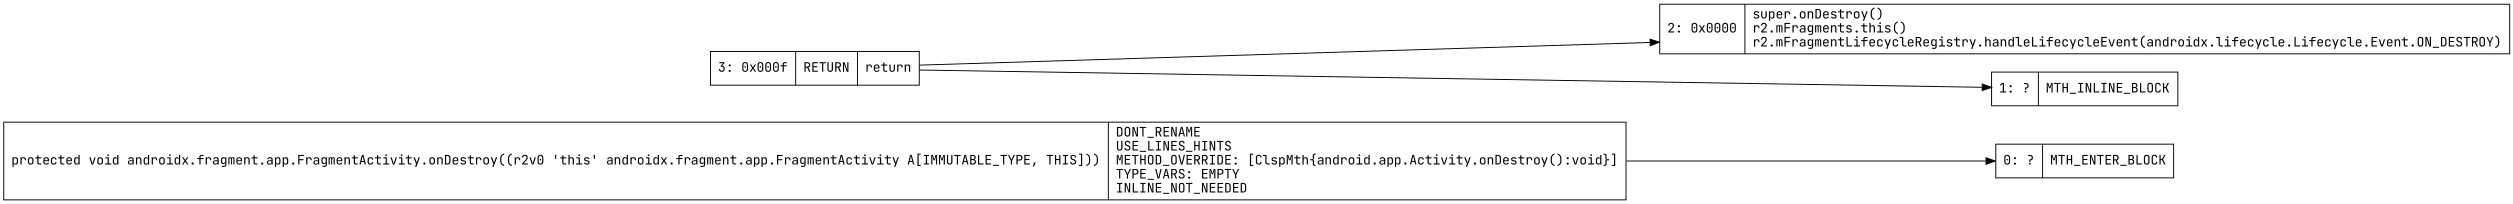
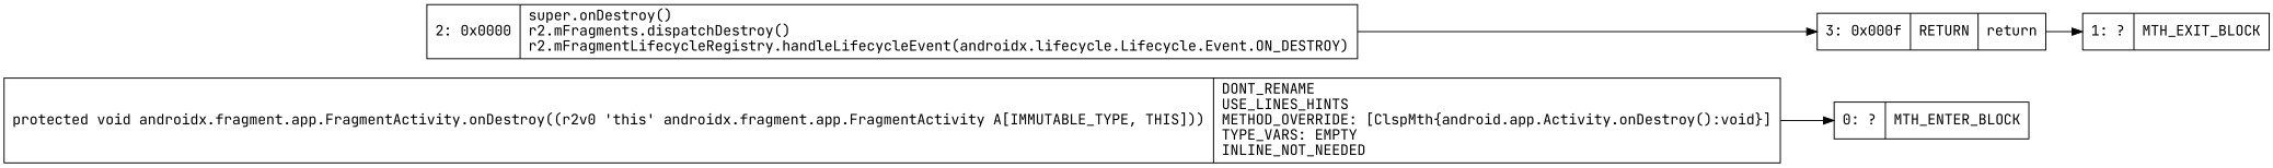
  digraph {
    fontname="JetBrains Mono"
    rankdir=LR
    node [fontname="JetBrains Mono" shape=record]
    edge [fontname="JetBrains Mono"]
    n1 [label="{0\:\ ?|MTH_ENTER_BLOCK\l}"]
-   n2 [label="{2\:\ 0x0000|super.onDestroy()\lr2.mFragments.this()\lr2.mFragmentLifecycleRegistry.handleLifecycleEvent(androidx.lifecycle.Lifecycle.Event.ON_DESTROY)\l}"]
+   n2 [label="{2\:\ 0x0000|super.onDestroy()\lr2.mFragments.dispatchDestroy()\lr2.mFragmentLifecycleRegistry.handleLifecycleEvent(androidx.lifecycle.Lifecycle.Event.ON_DESTROY)\l}"]
    n3 [label="{3\:\ 0x000f|RETURN\l|return\l}"]
-   n4 [label="{1\:\ ?|MTH_INLINE_BLOCK\l}"]
+   n4 [label="{1\:\ ?|MTH_EXIT_BLOCK\l}"]
    n5 [label="{protected void androidx.fragment.app.FragmentActivity.onDestroy((r2v0 'this' androidx.fragment.app.FragmentActivity A[IMMUTABLE_TYPE, THIS]))  | DONT_RENAME\lUSE_LINES_HINTS\lMETHOD_OVERRIDE: [ClspMth\{android.app.Activity.onDestroy():void\}]\lTYPE_VARS: EMPTY\lINLINE_NOT_NEEDED\l}"]
-   n3 -> n2
+   n2 -> n3
    n3 -> n4
    n5 -> n1
  }
